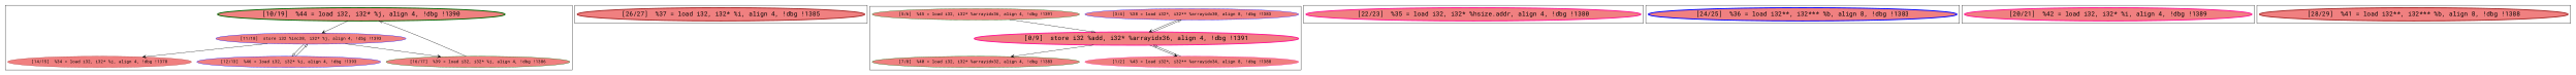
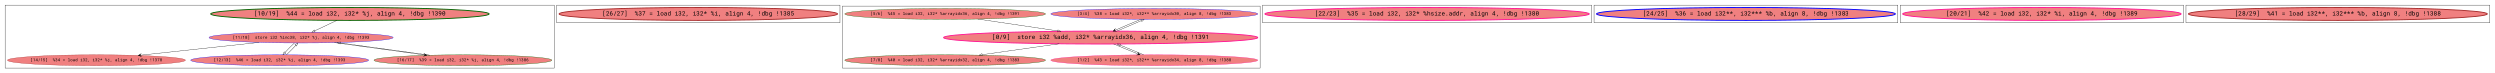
  digraph {
    fontname="Roboto Mono"
    node [color=darkgreen fillcolor=lightcoral fontname="Roboto Mono" shape=ellipse style=filled]
    edge [arrowhead=onormal fontname="Roboto Mono"]
    n1 [fontsize=20 label="[10/19]  %44 = load i32, i32* %j, align 4, !dbg !1390" penwidth=3.0]
    n2 [color=blue label="[11/18]  store i32 %inc38, i32* %j, align 4, !dbg !1393"]
    n3 [label="[16/17]  %39 = load i32, i32* %j, align 4, !dbg !1386"]
    n4 [color=brown label="[14/15]  %34 = load i32, i32* %j, align 4, !dbg !1378"]
    n5 [color=blue label="[12/13]  %46 = load i32, i32* %j, align 4, !dbg !1393"]
    n6 [color=brown fontsize=20 label="[26/27]  %37 = load i32, i32* %i, align 4, !dbg !1385" penwidth=3.0]
    n7 [color=blue label="[3/4]  %38 = load i32*, i32** %arrayidx30, align 8, !dbg !1383"]
    n8 [color=deeppink fontsize=20 label="[0/9]  store i32 %add, i32* %arrayidx36, align 4, !dbg !1391" penwidth=3.0]
    n9 [label="[7/8]  %40 = load i32, i32* %arrayidx32, align 4, !dbg !1383"]
    n10 [label="[5/6]  %45 = load i32, i32* %arrayidx36, align 4, !dbg !1391"]
    n11 [color=deeppink label="[1/2]  %43 = load i32*, i32** %arrayidx34, align 8, !dbg !1388"]
    n12 [color=deeppink fontsize=20 label="[22/23]  %35 = load i32, i32* %hsize.addr, align 4, !dbg !1380" penwidth=3.0]
    n13 [color=blue fontsize=20 label="[24/25]  %36 = load i32**, i32*** %b, align 8, !dbg !1383" penwidth=3.0]
    n14 [color=deeppink fontsize=20 label="[20/21]  %42 = load i32, i32* %i, align 4, !dbg !1389" penwidth=3.0]
    n15 [color=brown fontsize=20 label="[28/29]  %41 = load i32**, i32*** %b, align 8, !dbg !1388" penwidth=3.0]
    subgraph cluster_1 {
      n1
      n2
      n3
      n4
      n5
    }
    subgraph cluster_2 {
      n6
    }
    subgraph cluster_3 {
      n7
      n8
      n9
      n10
      n11
    }
    subgraph cluster_4 {
      n12
    }
    subgraph cluster_5 {
      n13
    }
    subgraph cluster_6 {
      n14
    }
    subgraph cluster_7 {
      n15
    }
-   n1 -> n2 [arrowhead=vee]
+   n1 -> n2
    n2 -> n3 [arrowhead=vee]
    n2 -> n4 [arrowhead=vee]
    n2 -> n5
-   n3 -> n1
+   n3 -> n2
    n5 -> n2
    n7 -> n8 [arrowhead=vee]
    n8 -> n7
-   n8 -> n9 [arrowhead=vee]
+   n8 -> n9
    n8 -> n11 [arrowhead=vee]
    n10 -> n8
    n11 -> n8
  }
